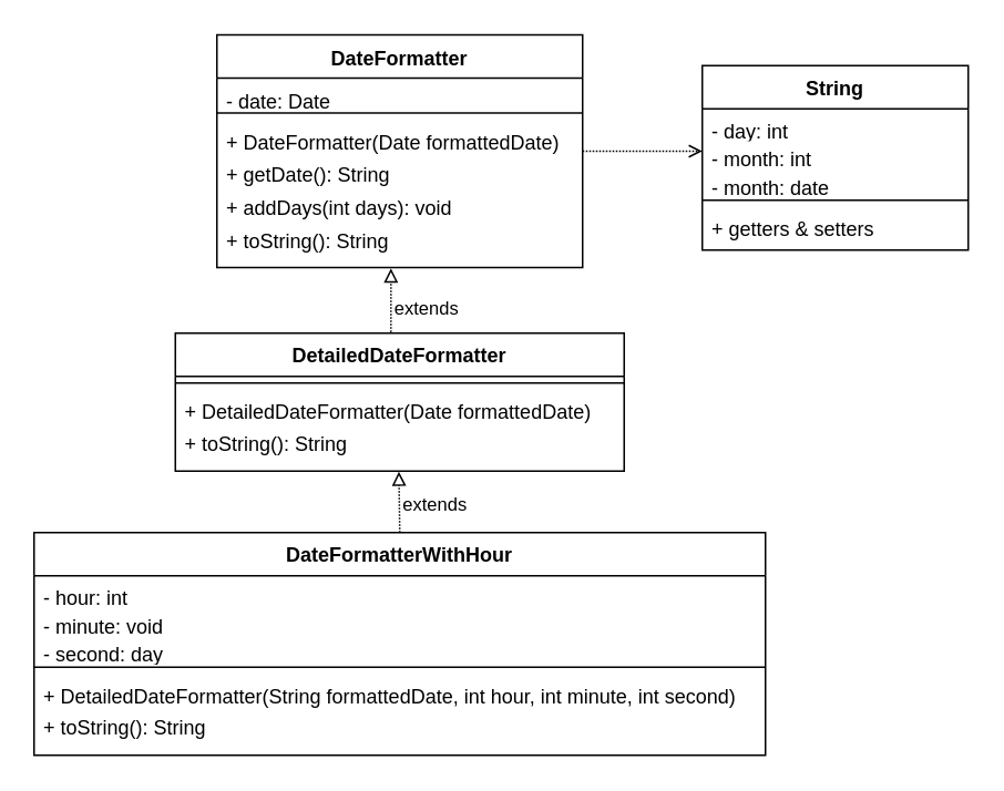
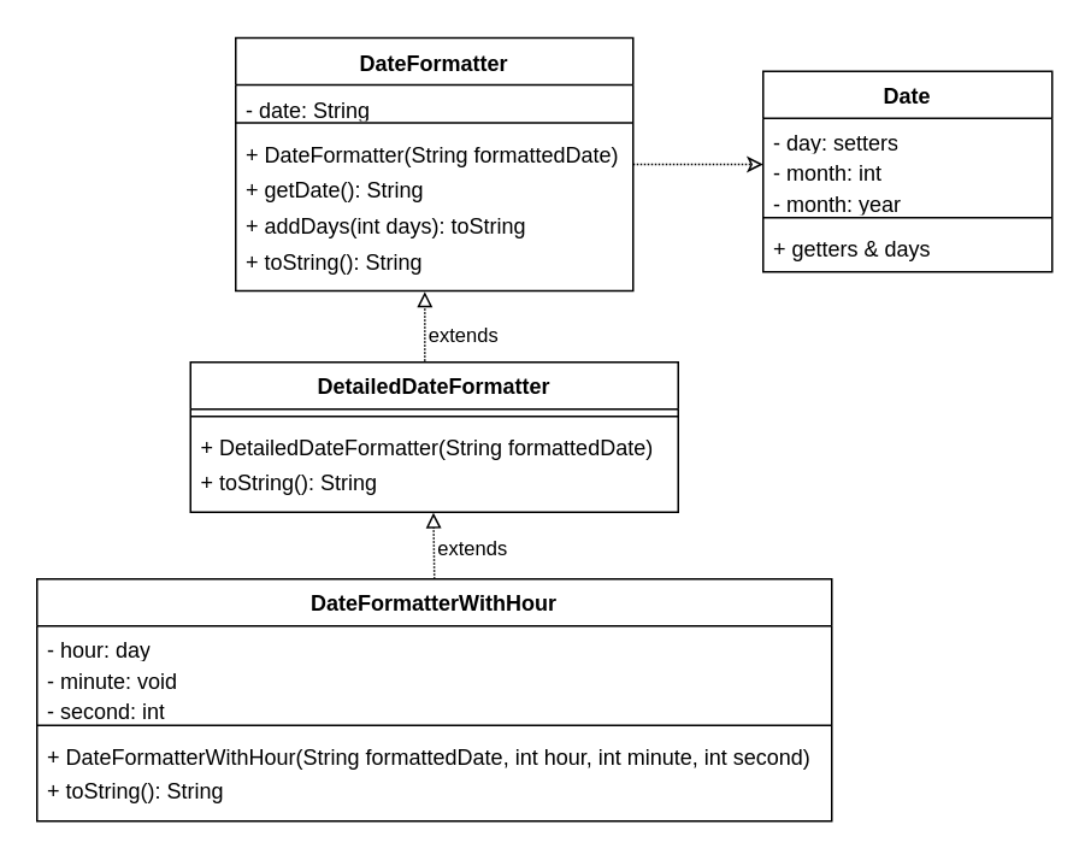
  <mxCell id="0" />
  <mxCell id="1" parent="0" />
- <mxCell id="2" value="String" style="swimlane;fontStyle=1;align=center;verticalAlign=top;childLayout=stackLayout;horizontal=1;startSize=26;horizontalStack=0;resizeParent=1;resizeParentMax=0;resizeLast=0;collapsible=1;marginBottom=0;whiteSpace=wrap;html=1;" parent="1" vertex="1"><mxGeometry x="422" y="39" width="160" height="111" as="geometry" /></mxCell>
- <mxCell id="3" value="- day: int" style="text;strokeColor=none;fillColor=none;align=left;verticalAlign=top;spacingLeft=4;spacingRight=4;overflow=hidden;rotatable=0;points=[[0,0.5],[1,0.5]];portConstraint=eastwest;whiteSpace=wrap;html=1;" parent="2" vertex="1"><mxGeometry y="26" width="160" height="17" as="geometry" /></mxCell>
+ <mxCell id="2" value="Date" style="swimlane;fontStyle=1;align=center;verticalAlign=top;childLayout=stackLayout;horizontal=1;startSize=26;horizontalStack=0;resizeParent=1;resizeParentMax=0;resizeLast=0;collapsible=1;marginBottom=0;whiteSpace=wrap;html=1;" parent="1" vertex="1"><mxGeometry x="422" y="39" width="160" height="111" as="geometry" /></mxCell>
+ <mxCell id="3" value="- day: setters" style="text;strokeColor=none;fillColor=none;align=left;verticalAlign=top;spacingLeft=4;spacingRight=4;overflow=hidden;rotatable=0;points=[[0,0.5],[1,0.5]];portConstraint=eastwest;whiteSpace=wrap;html=1;" parent="2" vertex="1"><mxGeometry y="26" width="160" height="17" as="geometry" /></mxCell>
  <mxCell id="4" value="- month: int" style="text;strokeColor=none;fillColor=none;align=left;verticalAlign=top;spacingLeft=4;spacingRight=4;overflow=hidden;rotatable=0;points=[[0,0.5],[1,0.5]];portConstraint=eastwest;whiteSpace=wrap;html=1;" parent="2" vertex="1"><mxGeometry y="43" width="160" height="17" as="geometry" /></mxCell>
- <mxCell id="5" value="- month: date" style="text;strokeColor=none;fillColor=none;align=left;verticalAlign=top;spacingLeft=4;spacingRight=4;overflow=hidden;rotatable=0;points=[[0,0.5],[1,0.5]];portConstraint=eastwest;whiteSpace=wrap;html=1;" parent="2" vertex="1"><mxGeometry y="60" width="160" height="17" as="geometry" /></mxCell>
+ <mxCell id="5" value="- month: year" style="text;strokeColor=none;fillColor=none;align=left;verticalAlign=top;spacingLeft=4;spacingRight=4;overflow=hidden;rotatable=0;points=[[0,0.5],[1,0.5]];portConstraint=eastwest;whiteSpace=wrap;html=1;" parent="2" vertex="1"><mxGeometry y="60" width="160" height="17" as="geometry" /></mxCell>
  <mxCell id="6" value="" style="line;strokeWidth=1;fillColor=none;align=left;verticalAlign=middle;spacingTop=-1;spacingLeft=3;spacingRight=3;rotatable=0;labelPosition=right;points=[];portConstraint=eastwest;strokeColor=inherit;" parent="2" vertex="1"><mxGeometry y="77" width="160" height="8" as="geometry" /></mxCell>
- <mxCell id="7" value="+ getters &amp;amp; setters" style="text;strokeColor=none;fillColor=none;align=left;verticalAlign=top;spacingLeft=4;spacingRight=4;overflow=hidden;rotatable=0;points=[[0,0.5],[1,0.5]];portConstraint=eastwest;whiteSpace=wrap;html=1;" parent="2" vertex="1"><mxGeometry y="85" width="160" height="26" as="geometry" /></mxCell>
- <mxCell id="8" style="edgeStyle=orthogonalEdgeStyle;rounded=0;orthogonalLoop=1;jettySize=auto;html=1;entryX=0;entryY=0.5;entryDx=0;entryDy=0;endArrow=open;endFill=0;dashed=1;dashPattern=1 1;" edge="1" parent="1" source="9" target="4"><mxGeometry relative="1" as="geometry" /></mxCell>
+ <mxCell id="7" value="+ getters &amp;amp; days" style="text;strokeColor=none;fillColor=none;align=left;verticalAlign=top;spacingLeft=4;spacingRight=4;overflow=hidden;rotatable=0;points=[[0,0.5],[1,0.5]];portConstraint=eastwest;whiteSpace=wrap;html=1;" parent="2" vertex="1"><mxGeometry y="85" width="160" height="26" as="geometry" /></mxCell>
+ <mxCell id="8" style="edgeStyle=orthogonalEdgeStyle;rounded=0;orthogonalLoop=1;jettySize=auto;html=1;entryX=0;entryY=0.5;entryDx=0;entryDy=0;endArrow=classic;endFill=0;dashed=1;dashPattern=1 1;" edge="1" parent="1" source="9" target="4"><mxGeometry relative="1" as="geometry" /></mxCell>
  <mxCell id="9" value="DateFormatter" style="swimlane;fontStyle=1;align=center;verticalAlign=top;childLayout=stackLayout;horizontal=1;startSize=26;horizontalStack=0;resizeParent=1;resizeParentMax=0;resizeLast=0;collapsible=1;marginBottom=0;whiteSpace=wrap;html=1;" parent="1" vertex="1"><mxGeometry x="130" y="20.5" width="220" height="140" as="geometry" /></mxCell>
- <mxCell id="10" value="- date: Date" style="text;strokeColor=none;fillColor=none;align=left;verticalAlign=top;spacingLeft=4;spacingRight=4;overflow=hidden;rotatable=0;points=[[0,0.5],[1,0.5]];portConstraint=eastwest;whiteSpace=wrap;html=1;" parent="9" vertex="1"><mxGeometry y="26" width="220" height="17" as="geometry" /></mxCell>
+ <mxCell id="10" value="- date: String" style="text;strokeColor=none;fillColor=none;align=left;verticalAlign=top;spacingLeft=4;spacingRight=4;overflow=hidden;rotatable=0;points=[[0,0.5],[1,0.5]];portConstraint=eastwest;whiteSpace=wrap;html=1;" parent="9" vertex="1"><mxGeometry y="26" width="220" height="17" as="geometry" /></mxCell>
  <mxCell id="11" value="" style="line;strokeWidth=1;fillColor=none;align=left;verticalAlign=middle;spacingTop=-1;spacingLeft=3;spacingRight=3;rotatable=0;labelPosition=right;points=[];portConstraint=eastwest;strokeColor=inherit;" parent="9" vertex="1"><mxGeometry y="43" width="220" height="8" as="geometry" /></mxCell>
- <mxCell id="12" value="+ DateFormatter(Date formattedDate)" style="text;strokeColor=none;fillColor=none;align=left;verticalAlign=top;spacingLeft=4;spacingRight=4;overflow=hidden;rotatable=0;points=[[0,0.5],[1,0.5]];portConstraint=eastwest;whiteSpace=wrap;html=1;" parent="9" vertex="1"><mxGeometry y="51" width="220" height="19" as="geometry" /></mxCell>
+ <mxCell id="12" value="+ DateFormatter(String formattedDate)" style="text;strokeColor=none;fillColor=none;align=left;verticalAlign=top;spacingLeft=4;spacingRight=4;overflow=hidden;rotatable=0;points=[[0,0.5],[1,0.5]];portConstraint=eastwest;whiteSpace=wrap;html=1;" parent="9" vertex="1"><mxGeometry y="51" width="220" height="19" as="geometry" /></mxCell>
  <mxCell id="13" value="+ getDate(): String" style="text;strokeColor=none;fillColor=none;align=left;verticalAlign=top;spacingLeft=4;spacingRight=4;overflow=hidden;rotatable=0;points=[[0,0.5],[1,0.5]];portConstraint=eastwest;whiteSpace=wrap;html=1;" parent="9" vertex="1"><mxGeometry y="70" width="220" height="20" as="geometry" /></mxCell>
- <mxCell id="14" value="+ addDays(int days): void&amp;nbsp;" style="text;strokeColor=none;fillColor=none;align=left;verticalAlign=top;spacingLeft=4;spacingRight=4;overflow=hidden;rotatable=0;points=[[0,0.5],[1,0.5]];portConstraint=eastwest;whiteSpace=wrap;html=1;" parent="9" vertex="1"><mxGeometry y="90" width="220" height="20" as="geometry" /></mxCell>
+ <mxCell id="14" value="+ addDays(int days): toString&amp;nbsp;" style="text;strokeColor=none;fillColor=none;align=left;verticalAlign=top;spacingLeft=4;spacingRight=4;overflow=hidden;rotatable=0;points=[[0,0.5],[1,0.5]];portConstraint=eastwest;whiteSpace=wrap;html=1;" parent="9" vertex="1"><mxGeometry y="90" width="220" height="20" as="geometry" /></mxCell>
  <mxCell id="15" value="+ toString(): String&amp;nbsp;" style="text;strokeColor=none;fillColor=none;align=left;verticalAlign=top;spacingLeft=4;spacingRight=4;overflow=hidden;rotatable=0;points=[[0,0.5],[1,0.5]];portConstraint=eastwest;whiteSpace=wrap;html=1;" vertex="1" parent="9"><mxGeometry y="110" width="220" height="30" as="geometry" /></mxCell>
  <mxCell id="16" style="edgeStyle=orthogonalEdgeStyle;rounded=0;orthogonalLoop=1;jettySize=auto;html=1;entryX=0.476;entryY=1.018;entryDx=0;entryDy=0;entryPerimeter=0;dashed=1;dashPattern=1 1;endArrow=block;endFill=0;exitX=0.5;exitY=0;exitDx=0;exitDy=0;" parent="1" source="18" target="15" edge="1"><mxGeometry relative="1" as="geometry" /></mxCell>
  <mxCell id="17" value="extends" style="edgeLabel;html=1;align=center;verticalAlign=middle;resizable=0;points=[];" parent="16" vertex="1" connectable="0"><mxGeometry x="0.066" y="-1" relative="1" as="geometry"><mxPoint x="20" y="3" as="offset" /></mxGeometry></mxCell>
  <mxCell id="18" value="DetailedDateFormatter" style="swimlane;fontStyle=1;align=center;verticalAlign=top;childLayout=stackLayout;horizontal=1;startSize=26;horizontalStack=0;resizeParent=1;resizeParentMax=0;resizeLast=0;collapsible=1;marginBottom=0;whiteSpace=wrap;html=1;" parent="1" vertex="1"><mxGeometry x="105" y="200" width="270" height="83" as="geometry" /></mxCell>
  <mxCell id="19" value="" style="line;strokeWidth=1;fillColor=none;align=left;verticalAlign=middle;spacingTop=-1;spacingLeft=3;spacingRight=3;rotatable=0;labelPosition=right;points=[];portConstraint=eastwest;strokeColor=inherit;" parent="18" vertex="1"><mxGeometry y="26" width="270" height="8" as="geometry" /></mxCell>
- <mxCell id="20" value="+ DetailedDateFormatter(Date formattedDate)" style="text;strokeColor=none;fillColor=none;align=left;verticalAlign=top;spacingLeft=4;spacingRight=4;overflow=hidden;rotatable=0;points=[[0,0.5],[1,0.5]];portConstraint=eastwest;whiteSpace=wrap;html=1;" parent="18" vertex="1"><mxGeometry y="34" width="270" height="19" as="geometry" /></mxCell>
+ <mxCell id="20" value="+ DetailedDateFormatter(String formattedDate)" style="text;strokeColor=none;fillColor=none;align=left;verticalAlign=top;spacingLeft=4;spacingRight=4;overflow=hidden;rotatable=0;points=[[0,0.5],[1,0.5]];portConstraint=eastwest;whiteSpace=wrap;html=1;" parent="18" vertex="1"><mxGeometry y="34" width="270" height="19" as="geometry" /></mxCell>
  <mxCell id="21" value="+ toString(): String&amp;nbsp;" style="text;strokeColor=none;fillColor=none;align=left;verticalAlign=top;spacingLeft=4;spacingRight=4;overflow=hidden;rotatable=0;points=[[0,0.5],[1,0.5]];portConstraint=eastwest;whiteSpace=wrap;html=1;" parent="18" vertex="1"><mxGeometry y="53" width="270" height="30" as="geometry" /></mxCell>
  <mxCell id="22" style="edgeStyle=orthogonalEdgeStyle;rounded=0;orthogonalLoop=1;jettySize=auto;html=1;entryX=0.498;entryY=1.011;entryDx=0;entryDy=0;entryPerimeter=0;dashed=1;dashPattern=1 1;endArrow=block;endFill=0;exitX=0.5;exitY=0;exitDx=0;exitDy=0;" edge="1" parent="1" source="24" target="21"><mxGeometry relative="1" as="geometry"><mxPoint x="249" y="323" as="sourcePoint" /><mxPoint x="248.76" y="283" as="targetPoint" /></mxGeometry></mxCell>
  <mxCell id="23" value="extends" style="edgeLabel;html=1;align=center;verticalAlign=middle;resizable=0;points=[];" vertex="1" connectable="0" parent="22"><mxGeometry x="0.066" y="-1" relative="1" as="geometry"><mxPoint x="20" y="3" as="offset" /></mxGeometry></mxCell>
  <mxCell id="24" value="DateFormatterWithHour" style="swimlane;fontStyle=1;align=center;verticalAlign=top;childLayout=stackLayout;horizontal=1;startSize=26;horizontalStack=0;resizeParent=1;resizeParentMax=0;resizeLast=0;collapsible=1;marginBottom=0;whiteSpace=wrap;html=1;" vertex="1" parent="1"><mxGeometry x="20" y="320" width="440" height="134" as="geometry" /></mxCell>
- <mxCell id="25" value="- hour: int" style="text;strokeColor=none;fillColor=none;align=left;verticalAlign=top;spacingLeft=4;spacingRight=4;overflow=hidden;rotatable=0;points=[[0,0.5],[1,0.5]];portConstraint=eastwest;whiteSpace=wrap;html=1;" vertex="1" parent="24"><mxGeometry y="26" width="440" height="17" as="geometry" /></mxCell>
+ <mxCell id="25" value="- hour: day" style="text;strokeColor=none;fillColor=none;align=left;verticalAlign=top;spacingLeft=4;spacingRight=4;overflow=hidden;rotatable=0;points=[[0,0.5],[1,0.5]];portConstraint=eastwest;whiteSpace=wrap;html=1;" vertex="1" parent="24"><mxGeometry y="26" width="440" height="17" as="geometry" /></mxCell>
  <mxCell id="26" value="- minute: void" style="text;strokeColor=none;fillColor=none;align=left;verticalAlign=top;spacingLeft=4;spacingRight=4;overflow=hidden;rotatable=0;points=[[0,0.5],[1,0.5]];portConstraint=eastwest;whiteSpace=wrap;html=1;" vertex="1" parent="24"><mxGeometry y="43" width="440" height="17" as="geometry" /></mxCell>
- <mxCell id="27" value="- second: day" style="text;strokeColor=none;fillColor=none;align=left;verticalAlign=top;spacingLeft=4;spacingRight=4;overflow=hidden;rotatable=0;points=[[0,0.5],[1,0.5]];portConstraint=eastwest;whiteSpace=wrap;html=1;" vertex="1" parent="24"><mxGeometry y="60" width="440" height="17" as="geometry" /></mxCell>
+ <mxCell id="27" value="- second: int" style="text;strokeColor=none;fillColor=none;align=left;verticalAlign=top;spacingLeft=4;spacingRight=4;overflow=hidden;rotatable=0;points=[[0,0.5],[1,0.5]];portConstraint=eastwest;whiteSpace=wrap;html=1;" vertex="1" parent="24"><mxGeometry y="60" width="440" height="17" as="geometry" /></mxCell>
  <mxCell id="28" value="" style="line;strokeWidth=1;fillColor=none;align=left;verticalAlign=middle;spacingTop=-1;spacingLeft=3;spacingRight=3;rotatable=0;labelPosition=right;points=[];portConstraint=eastwest;strokeColor=inherit;" vertex="1" parent="24"><mxGeometry y="77" width="440" height="8" as="geometry" /></mxCell>
- <mxCell id="29" value="+ DetailedDateFormatter(String formattedDate, int hour, int minute, int second)" style="text;strokeColor=none;fillColor=none;align=left;verticalAlign=top;spacingLeft=4;spacingRight=4;overflow=hidden;rotatable=0;points=[[0,0.5],[1,0.5]];portConstraint=eastwest;whiteSpace=wrap;html=1;" vertex="1" parent="24"><mxGeometry y="85" width="440" height="19" as="geometry" /></mxCell>
+ <mxCell id="29" value="+ DateFormatterWithHour(String formattedDate, int hour, int minute, int second)" style="text;strokeColor=none;fillColor=none;align=left;verticalAlign=top;spacingLeft=4;spacingRight=4;overflow=hidden;rotatable=0;points=[[0,0.5],[1,0.5]];portConstraint=eastwest;whiteSpace=wrap;html=1;" vertex="1" parent="24"><mxGeometry y="85" width="440" height="19" as="geometry" /></mxCell>
  <mxCell id="30" value="+ toString(): String&amp;nbsp;" style="text;strokeColor=none;fillColor=none;align=left;verticalAlign=top;spacingLeft=4;spacingRight=4;overflow=hidden;rotatable=0;points=[[0,0.5],[1,0.5]];portConstraint=eastwest;whiteSpace=wrap;html=1;" vertex="1" parent="24"><mxGeometry y="104" width="440" height="30" as="geometry" /></mxCell>
